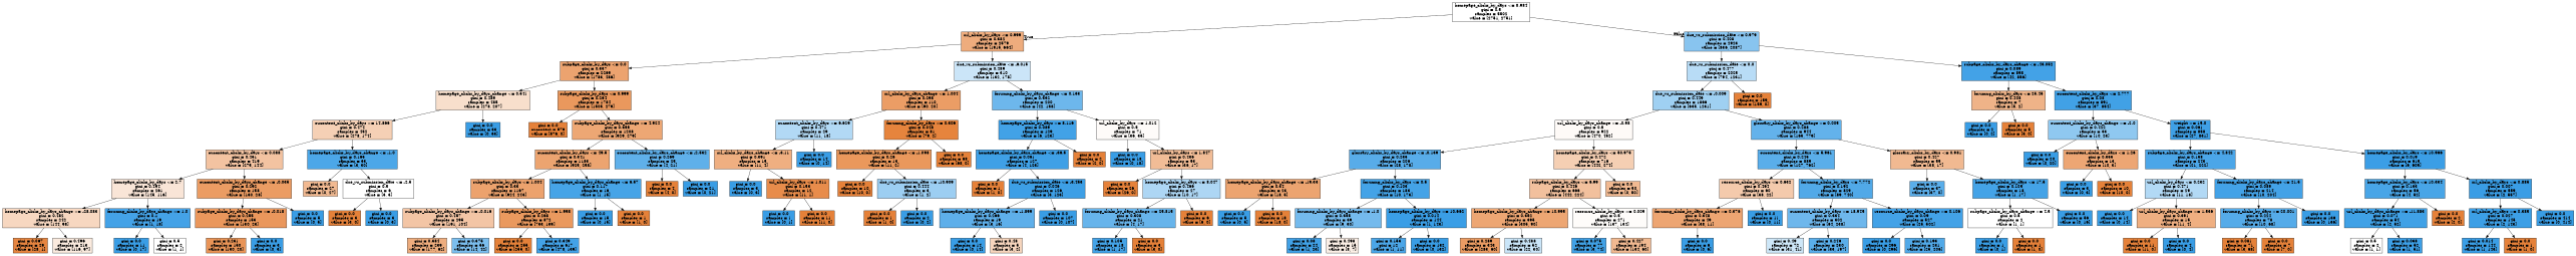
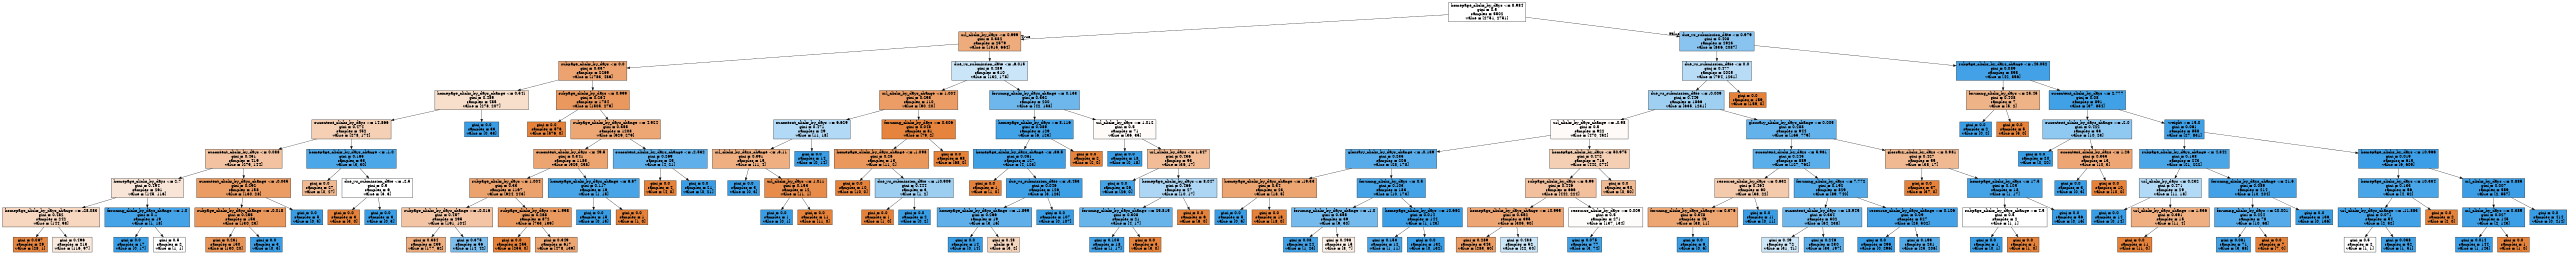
  digraph {
    node [color=black fillcolor="#399de5ff" shape=box style=filled]
    n1 [fillcolor="#e5813900" label="homepage_clicks_by_days <= 8.984\ngini = 0.5\nsamples = 5502\nvalue = [2751, 2751]"]
    n2 [fillcolor="#e58139a7" label="url_clicks_by_days <= 0.999\ngini = 0.382\nsamples = 2579\nvalue = [1915, 664]"]
    n3 [fillcolor="#399de599" label="due_vs_submission_date <= 0.979\ngini = 0.408\nsamples = 2923\nvalue = [836, 2087]"]
    n4 [fillcolor="#e58139b9" label="subpage_clicks_by_days <= 0.0\ngini = 0.337\nsamples = 2269\nvalue = [1783, 486]"]
    n5 [fillcolor="#399de542" label="due_vs_submission_date <= -6.015\ngini = 0.489\nsamples = 310\nvalue = [132, 178]"]
    n6 [fillcolor="#399de55b" label="due_vs_submission_date <= 0.0\ngini = 0.477\nsamples = 2025\nvalue = [794, 1231]"]
    n7 [fillcolor="#399de5f2" label="subpage_clicks_by_days_change <= -43.052\ngini = 0.089\nsamples = 898\nvalue = [42, 856]"]
    n8 [fillcolor="#e5813941" label="homepage_clicks_by_days_change <= 0.541\ngini = 0.489\nsamples = 485\nvalue = [278, 207]"]
    n9 [fillcolor="#e58139d0" label="subpage_clicks_by_days <= 0.999\ngini = 0.264\nsamples = 1784\nvalue = [1505, 279]"]
    n10 [fillcolor="#e58139c6" label="url_clicks_by_days_change <= 1.004\ngini = 0.298\nsamples = 110\nvalue = [90, 20]"]
    n11 [fillcolor="#399de5bb" label="forumng_clicks_by_days_change <= 0.133\ngini = 0.332\nsamples = 200\nvalue = [42, 158]"]
    n12 [fillcolor="#e581395f" label="oucontent_clicks_by_days <= 14.866\ngini = 0.474\nsamples = 452\nvalue = [278, 174]"]
    n13 [label="gini = 0.0\nsamples = 33\nvalue = [0, 33]"]
-   n14 [fillcolor="#e58139ff" label="gini = 0.0\noucontent = 576\nvalue = [576, 0]"]
+   n14 [fillcolor="#e58139ff" label="gini = 0.0\nsamples = 576\nvalue = [576, 0]"]
    n15 [fillcolor="#e58139b2" label="subpage_clicks_by_days_change <= 4.924\ngini = 0.355\nsamples = 1208\nvalue = [929, 279]"]
    n16 [fillcolor="#e5813979" label="oucontent_clicks_by_days <= 0.088\ngini = 0.451\nsamples = 419\nvalue = [275, 144]"]
    n17 [fillcolor="#399de5e6" label="homepage_clicks_by_days_change <= -1.0\ngini = 0.165\nsamples = 33\nvalue = [3, 30]"]
    n18 [fillcolor="#e5813933" label="homepage_clicks_by_days <= 2.7\ngini = 0.494\nsamples = 261\nvalue = [145, 116]"]
    n19 [fillcolor="#e58139c8" label="oucontent_clicks_by_days_change <= -0.035\ngini = 0.292\nsamples = 158\nvalue = [130, 28]"]
    n20 [fillcolor="#e581398d" label="gini = 0.0\nsamples = 27\nvalue = [0, 27]"]
    n21 [fillcolor="#e5813900" label="due_vs_submission_date <= -2.5\ngini = 0.5\nsamples = 6\nvalue = [3, 3]"]
    n22 [fillcolor="#e5813951" label="homepage_clicks_by_days_change <= -28.083\ngini = 0.482\nsamples = 242\nvalue = [144, 98]"]
    n23 [fillcolor="#399de5f1" label="forumng_clicks_by_days_change <= 1.0\ngini = 0.1\nsamples = 19\nvalue = [1, 18]"]
    n24 [fillcolor="#e58139d2" label="subpage_clicks_by_days_change <= -0.018\ngini = 0.255\nsamples = 153\nvalue = [130, 23]"]
    n25 [label="gini = 0.0\nsamples = 5\nvalue = [0, 5]"]
    n26 [fillcolor="#e58139f6" label="gini = 0.067\nsamples = 29\nvalue = [28, 1]"]
    n27 [fillcolor="#e581392a" label="gini = 0.496\nsamples = 213\nvalue = [116, 97]"]
-   n28 [label="gini = 0.0\nsamples = 11\nvalue = [0, 17]"]
+   n28 [label="gini = 0.0\nsamples = 17\nvalue = [0, 17]"]
    n29 [fillcolor="#e5813900" label="gini = 0.5\nsamples = 2\nvalue = [1, 1]"]
    n30 [fillcolor="#e58139d8" label="gini = 0.231\nsamples = 150\nvalue = [130, 20]"]
    n31 [label="gini = 0.0\nsamples = 3\nvalue = [0, 3]"]
    n32 [fillcolor="#e58139ff" label="gini = 0.0\nsamples = 3\nvalue = [3, 0]"]
    n33 [label="gini = 0.0\nsamples = 3\nvalue = [0, 3]"]
    n34 [fillcolor="#e58139b8" label="oucontent_clicks_by_days <= 49.5\ngini = 0.341\nsamples = 1183\nvalue = [925, 258]"]
    n35 [fillcolor="#399de5ce" label="oucontent_clicks_by_days_change <= -2.532\ngini = 0.269\nsamples = 25\nvalue = [4, 21]"]
    n36 [fillcolor="#e58139bc" label="subpage_clicks_by_days <= 1.004\ngini = 0.33\nsamples = 1167\nvalue = [924, 243]"]
    n37 [fillcolor="#399de5ee" label="homepage_clicks_by_days_change <= 6.57\ngini = 0.117\nsamples = 16\nvalue = [1, 15]"]
    n38 [fillcolor="#e58139ff" label="gini = 0.0\nsamples = 4\nvalue = [4, 0]"]
    n39 [label="gini = 0.0\nsamples = 21\nvalue = [0, 21]"]
    n40 [fillcolor="#e5813974" label="subpage_clicks_by_days_change <= -0.016\ngini = 0.457\nsamples = 295\nvalue = [191, 104]"]
    n41 [fillcolor="#e58139cf" label="subpage_clicks_by_days <= 1.998\ngini = 0.268\nsamples = 872\nvalue = [733, 139]"]
    n42 [label="gini = 0.0\nsamples = 15\nvalue = [0, 15]"]
    n43 [fillcolor="#e58139ff" label="gini = 0.0\nsamples = 1\nvalue = [1, 0]"]
    n44 [fillcolor="#e58139a6" label="gini = 0.384\nsamples = 239\nvalue = [177, 62]"]
    n45 [fillcolor="#399de5aa" label="gini = 0.375\nsamples = 56\nvalue = [14, 42]"]
    n46 [fillcolor="#e58139ff" label="gini = 0.0\nsamples = 255\nvalue = [255, 0]"]
-   n47 [fillcolor="#399de5f2" label="gini = 0.349\nsamples = 617\nvalue = [478, 139]"]
+   n47 [fillcolor="#e58139b5" label="gini = 0.349\nsamples = 617\nvalue = [478, 139]"]
    n48 [fillcolor="#399de563" label="oucontent_clicks_by_days <= 6.629\ngini = 0.471\nsamples = 29\nvalue = [11, 18]"]
    n49 [fillcolor="#e58139f9" label="forumng_clicks_by_days <= 0.306\ngini = 0.048\nsamples = 81\nvalue = [79, 2]"]
    n50 [fillcolor="#399de5f3" label="homepage_clicks_by_days <= 8.116\ngini = 0.089\nsamples = 129\nvalue = [6, 123]"]
    n51 [fillcolor="#e5813907" label="url_clicks_by_days <= 1.012\ngini = 0.5\nsamples = 71\nvalue = [36, 35]"]
    n52 [fillcolor="#e58139a2" label="url_clicks_by_days_change <= -3.11\ngini = 0.391\nsamples = 15\nvalue = [11, 4]"]
    n53 [label="gini = 0.0\nsamples = 14\nvalue = [0, 14]"]
    n54 [fillcolor="#e58139d1" label="homepage_clicks_by_days_change <= -1.098\ngini = 0.26\nsamples = 13\nvalue = [11, 2]"]
    n55 [fillcolor="#e58139ff" label="gini = 0.0\nsamples = 68\nvalue = [68, 0]"]
    n56 [label="gini = 0.0\nsamples = 3\nvalue = [0, 3]"]
    n57 [fillcolor="#e58139e8" label="url_clicks_by_days <= 1.011\ngini = 0.153\nsamples = 12\nvalue = [11, 1]"]
    n58 [label="gini = 0.0\nsamples = 1\nvalue = [0, 1]"]
    n59 [fillcolor="#e58139ff" label="gini = 0.0\nsamples = 11\nvalue = [11, 0]"]
    n60 [fillcolor="#e58139ff" label="gini = 0.0\nsamples = 10\nvalue = [10, 0]"]
    n61 [fillcolor="#399de57f" label="due_vs_submission_date <= -10.909\ngini = 0.444\nsamples = 3\nvalue = [1, 2]"]
    n62 [fillcolor="#e58139ff" label="gini = 0.0\nsamples = 1\nvalue = [1, 0]"]
    n63 [label="gini = 0.0\nsamples = 2\nvalue = [0, 2]"]
    n64 [fillcolor="#399de5f7" label="homepage_clicks_by_days_change <= -36.5\ngini = 0.061\nsamples = 127\nvalue = [4, 123]"]
    n65 [fillcolor="#e58139ff" label="gini = 0.0\nsamples = 2\nvalue = [2, 0]"]
    n66 [label="gini = 0.0\nsamples = 18\nvalue = [0, 18]"]
    n67 [fillcolor="#e5813987" label="url_clicks_by_days <= 1.847\ngini = 0.436\nsamples = 53\nvalue = [36, 17]"]
    n68 [fillcolor="#e58139ff" label="gini = 0.0\nsamples = 1\nvalue = [1, 0]"]
    n69 [fillcolor="#399de5f9" label="due_vs_submission_date <= -3.453\ngini = 0.046\nsamples = 126\nvalue = [3, 123]"]
    n70 [fillcolor="#399de5cf" label="homepage_clicks_by_days_change <= -1.899\ngini = 0.266\nsamples = 19\nvalue = [3, 16]"]
    n71 [label="gini = 0.0\nsamples = 107\nvalue = [0, 107]"]
    n72 [label="gini = 0.0\nsamples = 14\nvalue = [0, 14]"]
-   n73 [fillcolor="#e5813955" label="gini = 0.48\nsamples = 5\nvalue = [3, 2]"]
-   n74 [fillcolor="#e58139ff" label="gini = 0.0\nsamples = 26\nvalue = [26, 0]"]
+   n73 [fillcolor="#e5813955" label="gini = 0.48\nclicks = 5\nvalue = [3, 2]"]
+   n74 [fillcolor="#399de5f0" label="gini = 0.0\nsamples = 26\nvalue = [26, 0]"]
    n75 [fillcolor="#399de569" label="homepage_clicks_by_days <= 8.047\ngini = 0.466\nsamples = 27\nvalue = [10, 17]"]
    n76 [fillcolor="#399de5c3" label="forumng_clicks_by_days_change <= 25.815\ngini = 0.308\nsamples = 21\nvalue = [4, 17]"]
    n77 [fillcolor="#e58139ff" label="gini = 0.0\nsamples = 6\nvalue = [6, 0]"]
    n78 [fillcolor="#399de5f0" label="gini = 0.105\nsamples = 18\nvalue = [1, 17]"]
    n79 [fillcolor="#e58139ff" label="gini = 0.0\nsamples = 3\nvalue = [3, 0]"]
    n80 [fillcolor="#399de57b" label="due_vs_submission_date <= -0.009\ngini = 0.449\nsamples = 1866\nvalue = [635, 1231]"]
    n81 [fillcolor="#e58139ff" label="gini = 0.0\nsamples = 159\nvalue = [159, 0]"]
    n82 [fillcolor="#e5813999" label="forumng_clicks_by_days <= 25.45\ngini = 0.408\nsamples = 7\nvalue = [5, 2]"]
    n83 [fillcolor="#399de5f4" label="oucontent_clicks_by_days <= 2.777\ngini = 0.08\nsamples = 891\nvalue = [37, 854]"]
    n84 [fillcolor="#e581390a" label="url_clicks_by_days_change <= -0.98\ngini = 0.5\nsamples = 922\nvalue = [470, 452]"]
    n85 [fillcolor="#399de5c9" label="glossary_clicks_by_days_change <= 0.005\ngini = 0.288\nsamples = 944\nvalue = [165, 779]"]
    n86 [fillcolor="#399de5d7" label="glossary_clicks_by_days_change <= -0.139\ngini = 0.235\nsamples = 206\nvalue = [28, 178]"]
    n87 [fillcolor="#e5813961" label="homepage_clicks_by_days <= 50.975\ngini = 0.472\nsamples = 716\nvalue = [442, 274]"]
    n88 [fillcolor="#399de5d4" label="oucontent_clicks_by_days <= 5.961\ngini = 0.245\nsamples = 889\nvalue = [127, 762]"]
    n89 [fillcolor="#e581398d" label="glossary_clicks_by_days <= 0.981\ngini = 0.427\nsamples = 55\nvalue = [38, 17]"]
    n90 [fillcolor="#e58139b8" label="homepage_clicks_by_days_change <= -19.33\ngini = 0.34\nsamples = 23\nvalue = [18, 5]"]
    n91 [fillcolor="#399de5f0" label="forumng_clicks_by_days <= 0.5\ngini = 0.103\nsamples = 183\nvalue = [10, 173]"]
    n92 [fillcolor="#e581397e" label="subpage_clicks_by_days <= 6.99\ngini = 0.446\nsamples = 666\nvalue = [442, 224]"]
    n93 [fillcolor="#e581398d" label="gini = 0.0\nsamples = 50\nvalue = [0, 50]"]
    n94 [label="gini = 0.0\nsamples = 5\nvalue = [0, 5]"]
    n95 [fillcolor="#e58139ff" label="gini = 0.0\nsamples = 18\nvalue = [18, 0]"]
    n96 [fillcolor="#399de5b3" label="forumng_clicks_by_days_change <= -1.0\ngini = 0.355\nsamples = 39\nvalue = [9, 30]"]
    n97 [fillcolor="#399de5fd" label="homepage_clicks_by_days <= 10.662\ngini = 0.014\nsamples = 144\nvalue = [1, 143]"]
    n98 [fillcolor="#399de5f4" label="gini = 0.08\nsamples = 24\nvalue = [1, 23]"]
    n99 [fillcolor="#e5813920" label="gini = 0.498\nsamples = 15\nvalue = [8, 7]"]
-   n100 [fillcolor="#399de5e8" label="gini = 0.153\ngini = 12\nvalue = [1, 11]"]
+   n100 [fillcolor="#399de5e8" label="gini = 0.153\nsamples = 12\nvalue = [1, 11]"]
    n101 [label="gini = 0.0\nsamples = 132\nvalue = [0, 132]"]
    n102 [fillcolor="#e58139b4" label="homepage_clicks_by_days_change <= 10.995\ngini = 0.352\nsamples = 395\nvalue = [305, 90]"]
    n103 [fillcolor="#e5813906" label="resource_clicks_by_days <= 0.009\ngini = 0.5\nsamples = 271\nvalue = [137, 134]"]
    n104 [fillcolor="#e58139c9" label="gini = 0.289\nsamples = 343\nvalue = [283, 60]"]
    n105 [fillcolor="#399de544" label="gini = 0.488\nsamples = 52\nvalue = [22, 30]"]
    n106 [fillcolor="#399de5f5" label="gini = 0.075\nsamples = 77\nvalue = [3, 74]"]
-   n107 [fillcolor="#e581398d" label="gini = 0.427\nsamples = 194\nvalue = [134, 60]"]
    n108 [fillcolor="#e581396b" label="resource_clicks_by_days <= 0.632\ngini = 0.464\nsamples = 60\nvalue = [38, 22]"]
    n109 [fillcolor="#399de5e0" label="forumng_clicks_by_days <= 7.772\ngini = 0.192\nsamples = 829\nvalue = [89, 740]"]
-   n110 [fillcolor="#399de5d4" label="gini = 0.0\nsamples = 37\nvalue = [37, 0]"]
+   n110 [fillcolor="#e58139ff" label="gini = 0.0\nsamples = 37\nvalue = [37, 0]"]
    n111 [fillcolor="#399de5f0" label="homepage_clicks_by_days <= 17.5\ngini = 0.105\nsamples = 18\nvalue = [1, 17]"]
    n112 [fillcolor="#e58139b5" label="forumng_clicks_by_days_change <= 0.376\ngini = 0.348\nsamples = 49\nvalue = [38, 11]"]
    n113 [label="gini = 0.0\nsamples = 11\nvalue = [0, 11]"]
    n114 [fillcolor="#399de5ba" label="oucontent_clicks_by_days <= 18.945\ngini = 0.334\nsamples = 302\nvalue = [64, 238]"]
    n115 [fillcolor="#399de5f2" label="resource_clicks_by_days_change <= 0.106\ngini = 0.09\nsamples = 527\nvalue = [25, 502]"]
    n116 [label="gini = 0.0\nsamples = 6\nvalue = [0, 6]"]
    n117 [fillcolor="#399de53e" label="gini = 0.49\nsamples = 72\nvalue = [31, 41]"]
    n118 [fillcolor="#399de5d4" label="gini = 0.246\nsamples = 230\nvalue = [33, 197]"]
    n119 [label="gini = 0.0\nsamples = 296\nvalue = [0, 296]"]
    n120 [fillcolor="#399de5e0" label="gini = 0.193\nsamples = 231\nvalue = [25, 206]"]
    n121 [fillcolor="#e5813900" label="subpage_clicks_by_days_change <= 4.5\ngini = 0.5\nsamples = 2\nvalue = [1, 1]"]
    n122 [label="gini = 0.0\nsamples = 56\nvalue = [0, 16]"]
    n123 [label="gini = 0.0\nsamples = 1\nvalue = [0, 1]"]
    n124 [fillcolor="#e58139ff" label="gini = 0.0\nsamples = 1\nvalue = [1, 0]"]
    n125 [label="gini = 0.0\nsamples = 2\nvalue = [0, 2]"]
    n126 [fillcolor="#e58139ff" label="gini = 0.0\nsamples = 5\nvalue = [5, 0]"]
    n127 [fillcolor="#399de590" label="oucontent_clicks_by_days_change <= -2.0\ngini = 0.422\nsamples = 33\nvalue = [10, 23]"]
    n128 [fillcolor="#399de5f7" label="weight <= 15.0\ngini = 0.061\nsamples = 858\nvalue = [27, 831]"]
    n129 [label="gini = 0.0\nsamples = 20\nvalue = [0, 20]"]
    n130 [fillcolor="#e58139b3" label="oucontent_clicks_by_days <= 1.26\ngini = 0.355\nsamples = 13\nvalue = [10, 3]"]
    n131 [fillcolor="#399de5e7" label="subpage_clicks_by_days_change <= 4.842\ngini = 0.158\nsamples = 243\nvalue = [21, 222]"]
    n132 [fillcolor="#399de5fc" label="homepage_clicks_by_days <= 10.966\ngini = 0.019\nsamples = 615\nvalue = [6, 609]"]
    n133 [label="gini = 0.0\nsamples = 3\nvalue = [0, 3]"]
    n134 [fillcolor="#e58139ff" label="gini = 0.0\nsamples = 10\nvalue = [10, 0]"]
    n135 [fillcolor="#399de563" label="url_clicks_by_days <= 0.232\ngini = 0.471\nsamples = 29\nvalue = [11, 18]"]
    n136 [fillcolor="#399de5f2" label="forumng_clicks_by_days_change <= 21.5\ngini = 0.089\nsamples = 214\nvalue = [10, 204]"]
    n137 [fillcolor="#399de5eb" label="homepage_clicks_by_days <= 10.334\ngini = 0.133\nsamples = 56\nvalue = [4, 52]"]
    n138 [fillcolor="#399de5fe" label="url_clicks_by_days <= 0.885\ngini = 0.007\nsamples = 559\nvalue = [2, 557]"]
    n139 [label="gini = 0.0\nsamples = 14\nvalue = [0, 14]"]
    n140 [fillcolor="#e58139a2" label="url_clicks_by_days_change <= 1.536\ngini = 0.391\nsamples = 15\nvalue = [11, 4]"]
    n141 [fillcolor="#399de5da" label="forumng_clicks_by_days <= 20.001\ngini = 0.224\nsamples = 78\nvalue = [10, 68]"]
    n142 [label="gini = 0.0\nsamples = 136\nvalue = [0, 136]"]
    n143 [fillcolor="#e58139ff" label="gini = 0.0\nsamples = 11\nvalue = [11, 0]"]
-   n144 [label="gini = 0.0\nsamples = 4\nvalue = [0, 4]"]
-   n145 [fillcolor="#e58139ff" label="gini = 0.081\nsamples = 71\nvalue = [3, 68]"]
+   n145 [fillcolor="#399de5f4" label="gini = 0.081\nsamples = 71\nvalue = [3, 68]"]
    n146 [fillcolor="#e58139ff" label="gini = 0.0\nsamples = 7\nvalue = [7, 0]"]
    n147 [fillcolor="#399de5f5" label="url_clicks_by_days_change <= -11.883\ngini = 0.071\nsamples = 54\nvalue = [2, 52]"]
    n148 [fillcolor="#e58139ff" label="gini = 0.0\nsamples = 2\nvalue = [2, 0]"]
    n149 [fillcolor="#399de5fb" label="url_clicks_by_days <= 0.385\ngini = 0.027\nsamples = 145\nvalue = [2, 143]"]
    n150 [label="gini = 0.0\nsamples = 414\nvalue = [0, 414]"]
    n151 [fillcolor="#e5813900" label="gini = 0.5\nsamples = 2\nvalue = [1, 1]"]
    n152 [fillcolor="#399de5fa" label="gini = 0.038\nsamples = 52\nvalue = [1, 51]"]
    n153 [fillcolor="#399de5fd" label="gini = 0.014\nsamples = 144\nvalue = [1, 143]"]
    n154 [fillcolor="#e58139ff" label="gini = 0.0\nsamples = 1\nvalue = [1, 0]"]
    n1 -> n2 [headlabel=True labelangle=45 labeldistance=2.5]
    n1 -> n3 [headlabel=False labelangle=-45 labeldistance=2.5]
    n2 -> n4
    n2 -> n5
    n3 -> n6
    n3 -> n7
    n4 -> n8
    n4 -> n9
    n5 -> n10
    n5 -> n11
    n6 -> n80
    n6 -> n81
    n7 -> n82
    n7 -> n83
    n8 -> n12
    n8 -> n13
    n9 -> n14
    n9 -> n15
    n10 -> n48
    n10 -> n49
    n11 -> n50
    n11 -> n51
    n12 -> n16
    n12 -> n17
    n15 -> n34
    n15 -> n35
    n16 -> n18
    n16 -> n19
    n17 -> n20
    n17 -> n21
    n18 -> n22
    n18 -> n23
    n19 -> n24
    n19 -> n25
    n21 -> n32
    n21 -> n33
    n22 -> n26
    n22 -> n27
    n23 -> n28
    n23 -> n29
    n24 -> n30
    n24 -> n31
    n34 -> n36
    n34 -> n37
    n35 -> n38
    n35 -> n39
    n36 -> n40
    n36 -> n41
    n37 -> n42
    n37 -> n43
    n40 -> n44
    n40 -> n45
    n41 -> n46
    n41 -> n47
    n48 -> n52
    n48 -> n53
    n49 -> n54
    n49 -> n55
    n50 -> n64
    n50 -> n65
    n51 -> n66
    n51 -> n67
    n52 -> n56
    n52 -> n57
    n54 -> n60
    n54 -> n61
    n57 -> n58
    n57 -> n59
    n61 -> n62
    n61 -> n63
    n64 -> n68
    n64 -> n69
    n67 -> n74
    n67 -> n75
    n69 -> n70
    n69 -> n71
    n70 -> n72
    n70 -> n73
    n75 -> n76
    n75 -> n77
    n76 -> n78
    n76 -> n79
    n80 -> n84
    n80 -> n85
    n82 -> n125
    n82 -> n126
    n83 -> n127
    n83 -> n128
    n84 -> n86
    n84 -> n87
    n85 -> n88
    n85 -> n89
    n86 -> n90
    n86 -> n91
    n87 -> n92
    n87 -> n93
    n88 -> n108
    n88 -> n109
    n89 -> n110
    n89 -> n111
    n90 -> n94
    n90 -> n95
    n91 -> n96
    n91 -> n97
    n92 -> n102
    n92 -> n103
    n96 -> n98
    n96 -> n99
    n97 -> n100
    n97 -> n101
    n102 -> n104
    n102 -> n105
    n103 -> n106
-   n103 -> n107
    n108 -> n112
    n108 -> n113
    n109 -> n114
    n109 -> n115
    n111 -> n121
    n111 -> n122
    n112 -> n116
    n114 -> n117
    n114 -> n118
    n115 -> n119
    n115 -> n120
    n121 -> n123
    n121 -> n124
    n127 -> n129
    n127 -> n130
    n128 -> n131
    n128 -> n132
    n130 -> n133
    n130 -> n134
    n131 -> n135
    n131 -> n136
    n132 -> n137
    n132 -> n138
    n135 -> n139
    n135 -> n140
    n136 -> n141
    n136 -> n142
    n137 -> n147
    n137 -> n148
    n138 -> n149
    n138 -> n150
    n140 -> n143
-   n140 -> n144
    n141 -> n145
    n141 -> n146
    n147 -> n151
    n147 -> n152
    n149 -> n153
    n149 -> n154
  }
